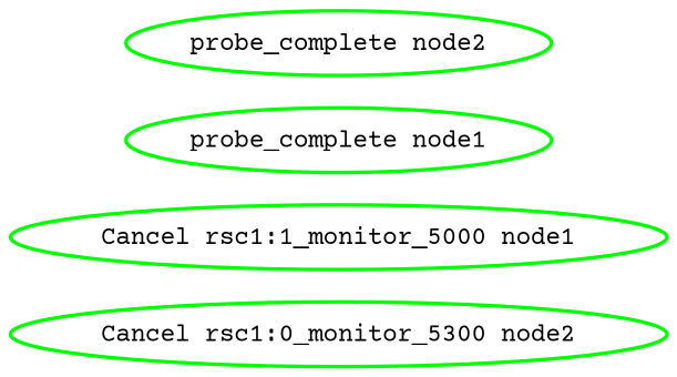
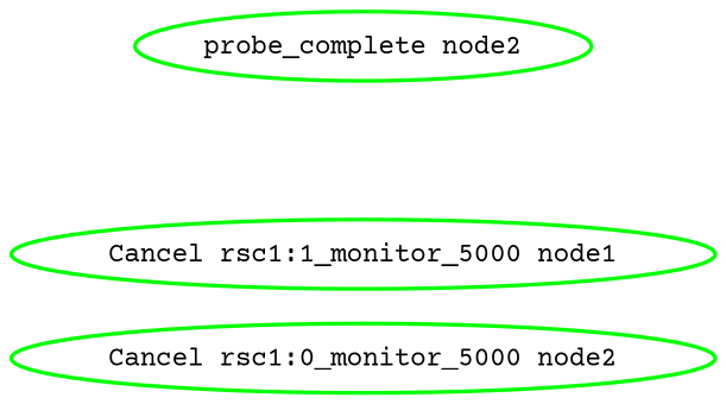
  digraph {
    rankdir=LR
    fontname="Courier Prime"
    node [color=green fontcolor=black style=bold fontname="Courier Prime"]
-   "Cancel rsc1:0_monitor_5000 node2" [label="Cancel rsc1:0_monitor_5300 node2"]
+   "Cancel rsc1:0_monitor_5000 node2"
    "Cancel rsc1:1_monitor_5000 node1"
-   "probe_complete node1"
    "probe_complete node2"
  }
